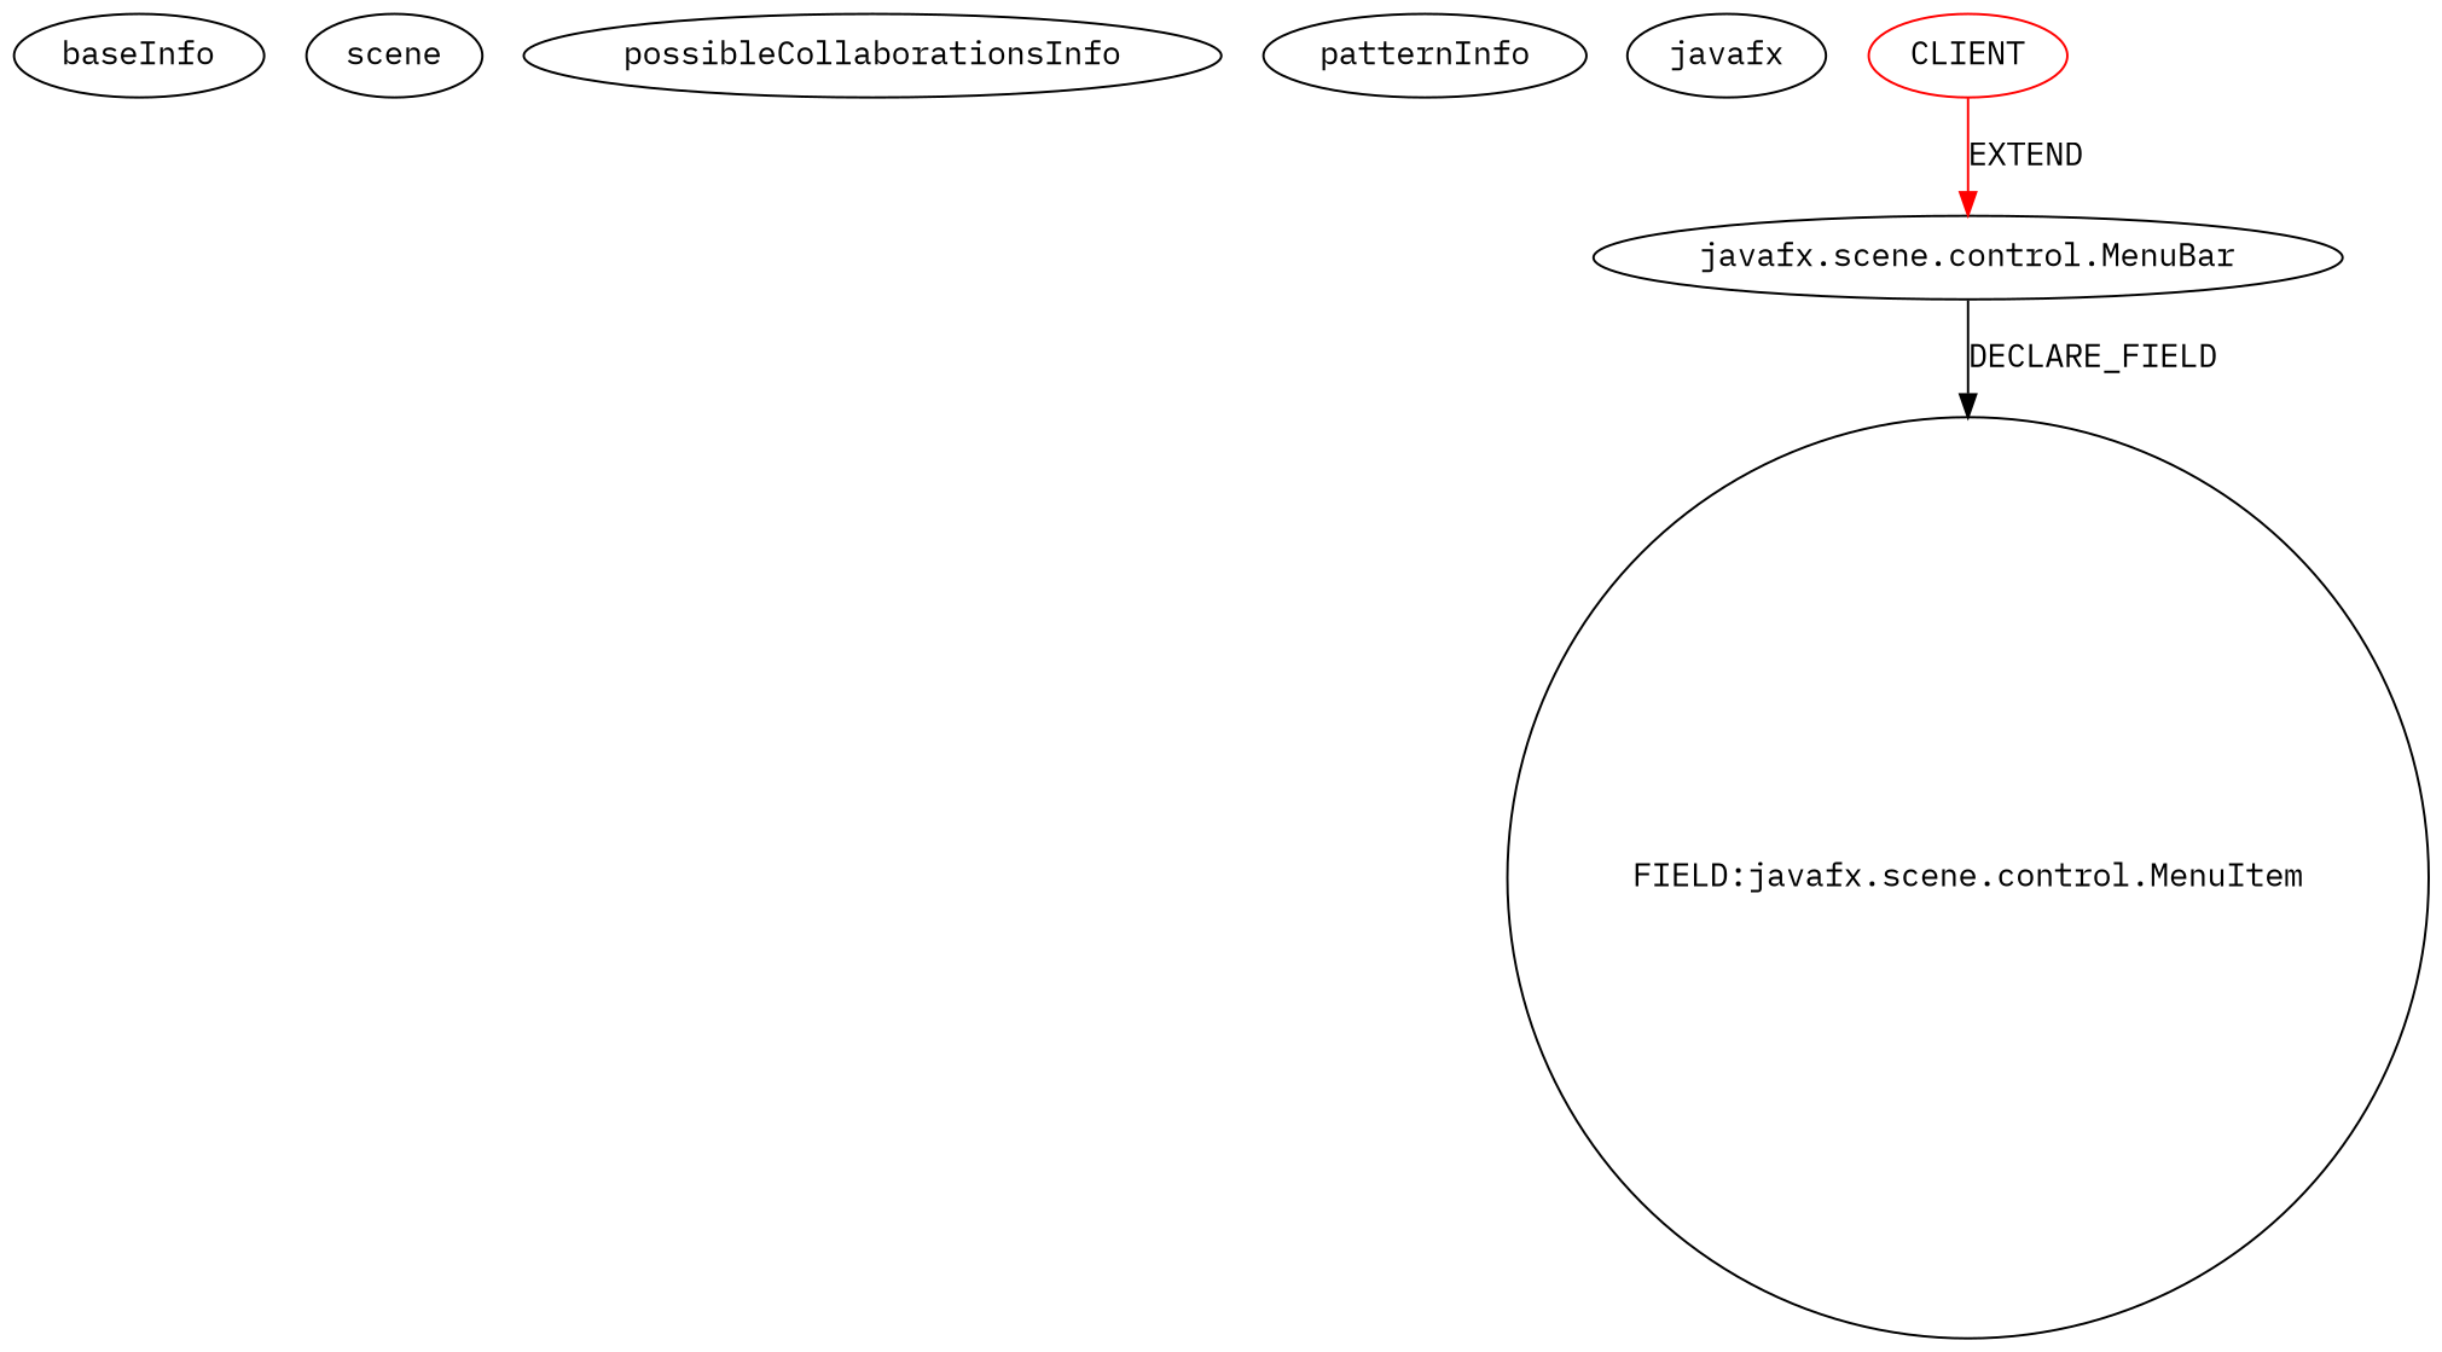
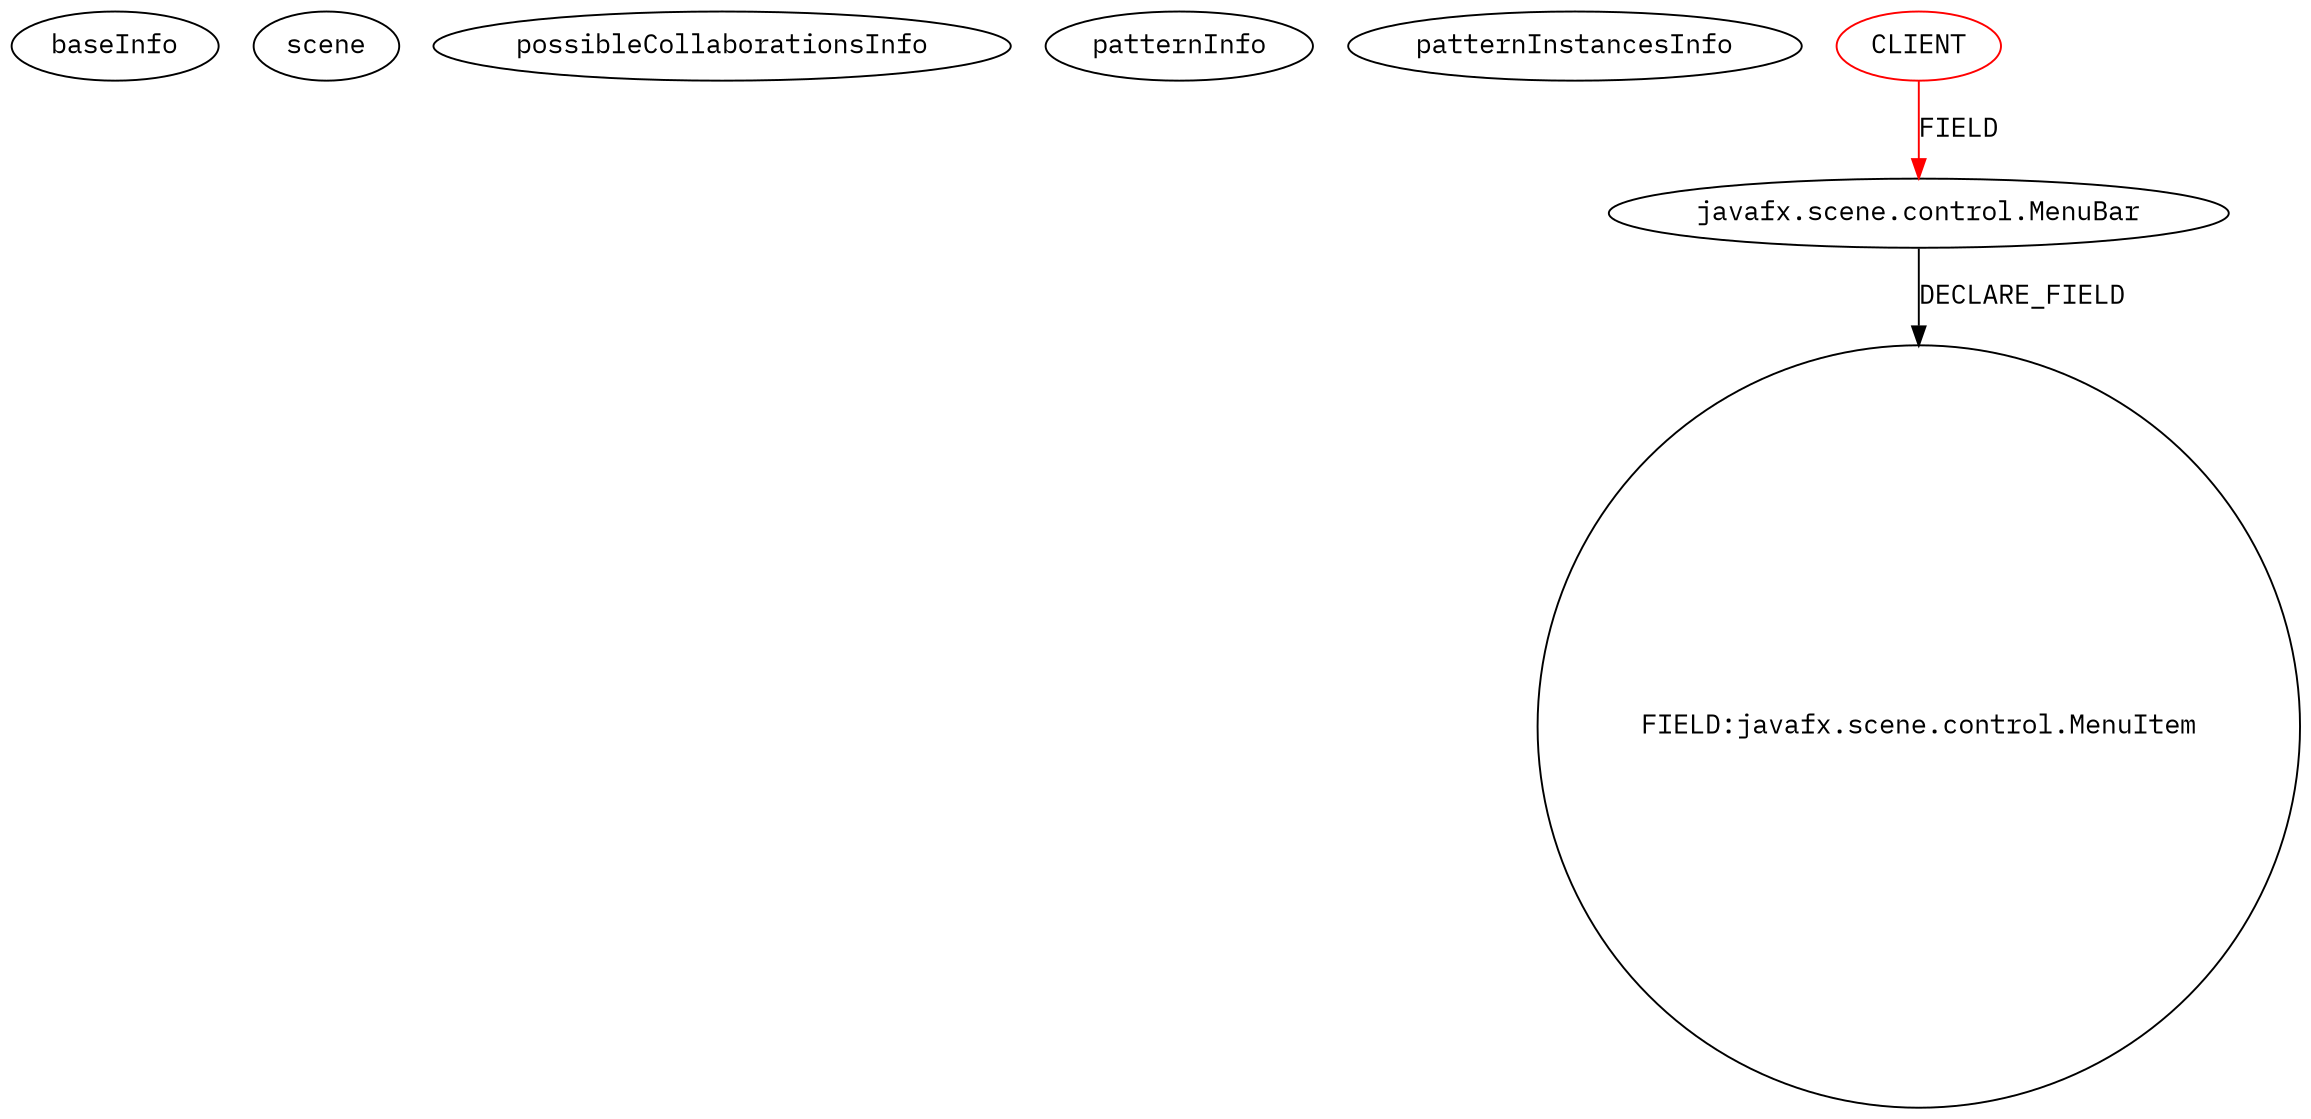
  digraph {
    fontname="IBM Plex Mono"
    node [fontname="IBM Plex Mono"]
    edge [fontname="IBM Plex Mono"]
    baseInfo [category=pattern graphId=1774 isAnonymous=false possibleRelation=false]
    n2 [0="javafx.scene.control.MenuBar" label=scene]
    possibleCollaborationsInfo
    patternInfo [frequency=4.0 patternRootClient=0]
-   patternInstancesInfo [0="kevinkdo-draw~/kevinkdo-draw/draw-master/src/views/DrawMenuBar.java~DrawMenuBar~3444" 1="Technius-Starbound-Mod-Toolkit~/Technius-Starbound-Mod-Toolkit/Starbound-Mod-Toolkit-master/src/main/java/co/technius/starboundmodtoolkit/ModToolkitMenu.java~ModToolkitMenu~1420" 2="ireardon-cs32-final~/ireardon-cs32-final/cs32-final-master/src/edu/brown/cs32/final_group/fx/TopMenuBar.java~TopMenuBar~3216" 3="sebbafer-Sebanana~/sebbafer-Sebanana/Sebanana-master/src/sebanana/views/MyMenubar.java~MyMenubar~4131" label=javafx]
+   patternInstancesInfo [0="kevinkdo-draw~/kevinkdo-draw/draw-master/src/views/DrawMenuBar.java~DrawMenuBar~3444" 1="Technius-Starbound-Mod-Toolkit~/Technius-Starbound-Mod-Toolkit/Starbound-Mod-Toolkit-master/src/main/java/co/technius/starboundmodtoolkit/ModToolkitMenu.java~ModToolkitMenu~1420" 2="ireardon-cs32-final~/ireardon-cs32-final/cs32-final-master/src/edu/brown/cs32/final_group/fx/TopMenuBar.java~TopMenuBar~3216" 3="sebbafer-Sebanana~/sebbafer-Sebanana/Sebanana-master/src/sebanana/views/MyMenubar.java~MyMenubar~4131"]
    n6 [isFrameworkType=false label="javafx.scene.control.MenuBar" vertexType=FRAMEWORK_CLASS_TYPE]
    n7 [isFrameworkType=false label="FIELD:javafx.scene.control.MenuItem" shape=circle vertexType=FIELD_DECLARATION]
    n8 [color=red isFrameworkType=false label=CLIENT vertexType=ROOT_CLIENT_CLASS_DECLARATION]
    n6 -> n7 [label=DECLARE_FIELD]
-   n8 -> n6 [color=red label=EXTEND]
+   n8 -> n6 [color=red label=FIELD]
  }
